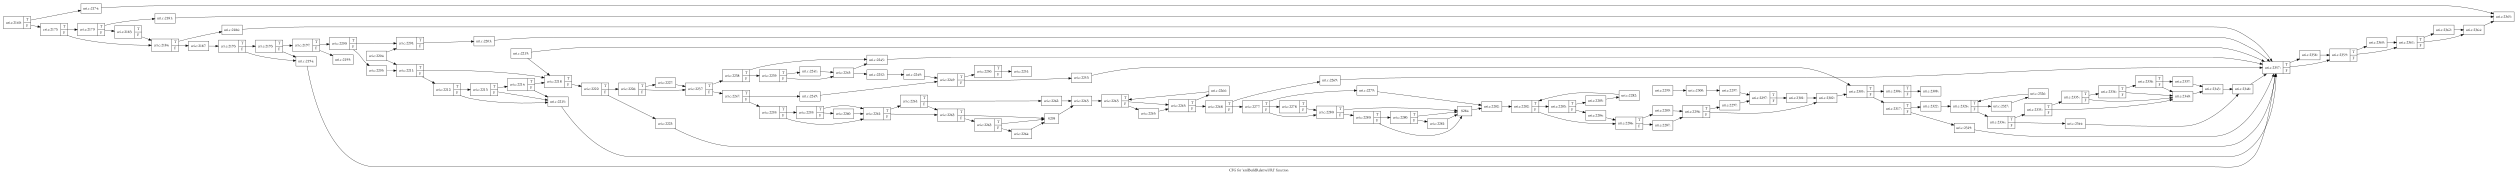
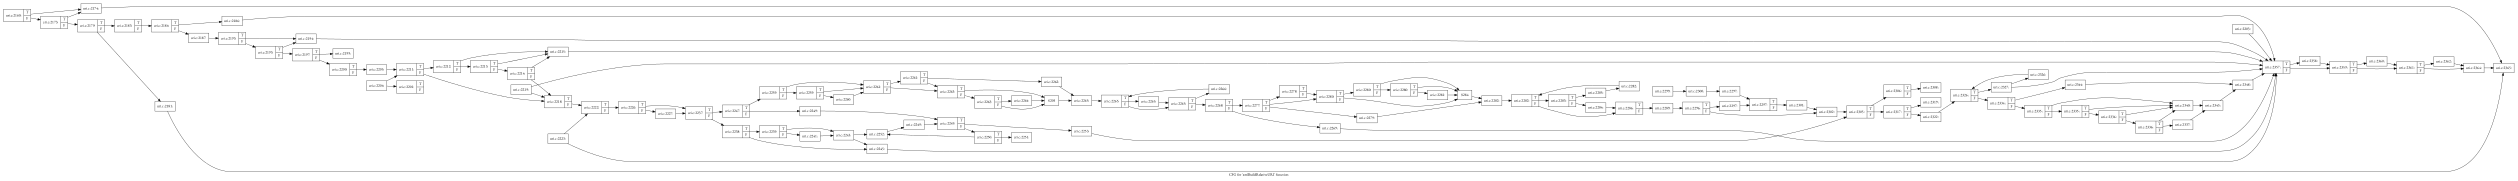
  digraph {
    fontname="EB Garamond"
    label="CFG for 'xmlBuildRelativeURI' function"
    rankdir=LR
    node [fontname="EB Garamond" shape=record]
    edge [fontname="EB Garamond"]
    n1 [label="{uri.c:2160:|{<s0>T|<s1>F}}"]
    n2 [label="{uri.c:2174:}"]
    n3 [label="{uri.c:2173:|{<s0>T|<s1>F}}"]
    n4 [label="{uri.c:2365:}"]
    n5 [label="{uri.c:2179:|{<s0>T|<s1>F}}"]
    n6 [label="{uri.c:2181:}"]
    n7 [label="{uri.c:2183:|{<s0>T|<s1>F}}"]
    n8 [label="{uri.c:2184:|{<s0>T|<s1>F}}"]
    n9 [label="{uri.c:2186:}"]
    n10 [label="{uri.c:2187:}"]
    n11 [label="{uri.c:2357:|{<s0>T|<s1>F}}"]
    n12 [label="{uri.c:2193:|{<s0>T|<s1>F}}"]
    n13 [label="{uri.c:2194:}"]
    n14 [label="{uri.c:2193:|{<s0>T|<s1>F}}"]
    n15 [label="{uri.c:2358:}"]
    n16 [label="{uri.c:2359:|{<s0>T|<s1>F}}"]
    n17 [label="{uri.c:2360:}"]
    n18 [label="{uri.c:2361:|{<s0>T|<s1>F}}"]
    n19 [label="{uri.c:2197:|{<s0>T|<s1>F}}"]
    n20 [label="{uri.c:2199:}"]
    n21 [label="{uri.c:2200:|{<s0>T|<s1>F}}"]
    n22 [label="{uri.c:2201:|{<s0>T|<s1>F}}"]
    n23 [label="{uri.c:2205:}"]
    n24 [label="{uri.c:2203:}"]
    n25 [label="{uri.c:2211:|{<s0>T|<s1>F}}"]
    n26 [label="{uri.c:2204:}"]
    n27 [label="{uri.c:2212:|{<s0>T|<s1>F}}"]
    n28 [label="{uri.c:2218:|{<s0>T|<s1>F}}"]
    n29 [label="{uri.c:2215:}"]
    n30 [label="{uri.c:2213:|{<s0>T|<s1>F}}"]
    n31 [label="{uri.c:2222:|{<s0>T|<s1>F}}"]
    n32 [label="{uri.c:2214:|{<s0>T|<s1>F}}"]
    n33 [label="{uri.c:2219:}"]
    n34 [label="{uri.c:2223:}"]
    n35 [label="{uri.c:2226:|{<s0>T|<s1>F}}"]
    n36 [label="{uri.c:2227:}"]
    n37 [label="{uri.c:2237:|{<s0>T|<s1>F}}"]
    n38 [label="{uri.c:2238:|{<s0>T|<s1>F}}"]
    n39 [label="{uri.c:2247:|{<s0>T|<s1>F}}"]
    n40 [label="{uri.c:2239:|{<s0>T|<s1>F}}"]
    n41 [label="{uri.c:2245:}"]
    n42 [label="{uri.c:2249:}"]
    n43 [label="{uri.c:2259:|{<s0>T|<s1>F}}"]
    n44 [label="{uri.c:2241:}"]
    n45 [label="{uri.c:2243:}"]
    n46 [label="{uri.c:2249:|{<s0>T|<s1>F}}"]
    n47 [label="{uri.c:2259:|{<s0>T|<s1>F}}"]
    n48 [label="{uri.c:2261:|{<s0>T|<s1>F}}"]
    n49 [label="{uri.c:2252:}"]
    n50 [label="{uri.c:2250:|{<s0>T|<s1>F}}"]
    n51 [label="{uri.c:2253:}"]
    n52 [label="{uri.c:2260:}"]
    n53 [label="{uri.c:2261:|{<s0>T|<s1>F}}"]
    n54 [label="{uri.c:2263:|{<s0>T|<s1>F}}"]
    n55 [label="{uri.c:2251:}"]
    n56 [label="{uri.c:2305:|{<s0>T|<s1>F}}"]
    n57 [label="{uri.c:2249:}"]
    n58 [label="{uri.c:2306:|{<s0>T|<s1>F}}"]
    n59 [label="{uri.c:2317:|{<s0>T|<s1>F}}"]
    n60 [label="{uri.c:2308:}"]
    n61 [label="{uri.c:2319:}"]
    n62 [label="{uri.c:2322:}"]
    n63 [label="{uri.c:2262:}"]
    n64 [label="{uri.c:2263:|{<s0>T|<s1>F}}"]
    n65 [label="{%205}"]
    n66 [label="{uri.c:2265:}"]
    n67 [label="{uri.c:2264:}"]
    n68 [label="{uri.c:2265:|{<s0>T|<s1>F}}"]
    n69 [label="{uri.c:2265:}"]
    n70 [label="{uri.c:2265:|{<s0>T|<s1>F}}"]
    n71 [label="{uri.c:2266:}"]
    n72 [label="{uri.c:2268:|{<s0>T|<s1>F}}"]
    n73 [label="{uri.c:2269:}"]
    n74 [label="{uri.c:2277:|{<s0>T|<s1>F}}"]
    n75 [label="{uri.c:2278:|{<s0>T|<s1>F}}"]
    n76 [label="{uri.c:2280:|{<s0>T|<s1>F}}"]
    n77 [label="{uri.c:2279:}"]
    n78 [label="{uri.c:2280:|{<s0>T|<s1>F}}"]
    n79 [label="{%284}"]
    n80 [label="{uri.c:2282:}"]
    n81 [label="{uri.c:2280:|{<s0>T|<s1>F}}"]
    n82 [label="{uri.c:2282:|{<s0>T|<s1>F}}"]
    n83 [label="{uri.c:2283:|{<s0>T|<s1>F}}"]
    n84 [label="{uri.c:2286:|{<s0>T|<s1>F}}"]
    n85 [label="{uri.c:2281:}"]
    n86 [label="{uri.c:2284:}"]
    n87 [label="{uri.c:2285:}"]
-   n88 [label="{uri.c:2287:}"]
    n89 [label="{uri.c:2289:}"]
    n90 [label="{uri.c:2282:}"]
    n91 [label="{uri.c:2296:|{<s0>T|<s1>F}}"]
    n92 [label="{uri.c:2297:}"]
    n93 [label="{uri.c:2302:}"]
    n94 [label="{uri.c:2297:|{<s0>T|<s1>F}}"]
    n95 [label="{uri.c:2301:}"]
    n96 [label="{uri.c:2299:}"]
    n97 [label="{uri.c:2300:}"]
    n98 [label="{uri.c:2297:}"]
    n99 [label="{uri.c:2326:|{<s0>T|<s1>F}}"]
    n100 [label="{uri.c:2327:}"]
    n101 [label="{uri.c:2334:|{<s0>T|<s1>F}}"]
    n102 [label="{uri.c:2326:}"]
    n103 [label="{uri.c:2335:|{<s0>T|<s1>F}}"]
    n104 [label="{uri.c:2344:}"]
    n105 [label="{uri.c:2335:|{<s0>T|<s1>F}}"]
    n106 [label="{uri.c:2340:}"]
    n107 [label="{uri.c:2348:}"]
    n108 [label="{uri.c:2336:|{<s0>T|<s1>F}}"]
    n109 [label="{uri.c:2343:}"]
    n110 [label="{uri.c:2336:|{<s0>T|<s1>F}}"]
    n111 [label="{uri.c:2337:}"]
    n112 [label="{uri.c:2362:}"]
    n113 [label="{uri.c:2364:}"]
    n1 -> n2
    n1 -> n3
    n2 -> n4
-   n3 -> n8
+   n3 -> n2
    n3 -> n5
    n5 -> n6
    n5 -> n7
    n6 -> n4
    n7 -> n8
    n8 -> n9
    n8 -> n10
    n9 -> n11
    n10 -> n12
    n11 -> n15
    n11 -> n16
    n12 -> n13
    n12 -> n14
    n13 -> n11
    n14 -> n13
    n14 -> n19
    n15 -> n16
    n16 -> n17
    n16 -> n18
    n17 -> n18
    n18 -> n112
    n18 -> n113
    n19 -> n20
    n19 -> n21
-   n21 -> n22
    n21 -> n23
-   n22 -> n24
    n23 -> n25
    n24 -> n11
    n25 -> n27
    n25 -> n28
    n26 -> n22
    n26 -> n25
    n27 -> n29
    n27 -> n30
    n28 -> n31
    n29 -> n11
    n30 -> n29
    n30 -> n32
-   n31 -> n34
+   n34 -> n31
    n31 -> n35
    n32 -> n28
    n32 -> n29
    n33 -> n11
    n33 -> n28
    n34 -> n11
    n35 -> n36
    n35 -> n37
    n36 -> n37
    n37 -> n38
    n37 -> n39
    n38 -> n40
    n38 -> n41
    n39 -> n42
    n39 -> n43
    n40 -> n44
    n40 -> n45
    n41 -> n11
    n42 -> n46
    n43 -> n47
    n43 -> n48
    n44 -> n45
    n45 -> n41
    n45 -> n49
    n46 -> n50
    n46 -> n51
    n47 -> n48
    n47 -> n52
    n48 -> n53
    n48 -> n54
    n49 -> n57
+   n50 -> n49
    n50 -> n55
    n51 -> n56
    n52 -> n48
    n53 -> n54
    n53 -> n63
    n54 -> n64
    n54 -> n65
    n56 -> n58
    n56 -> n59
    n57 -> n46
    n58 -> n60
    n59 -> n61
    n59 -> n62
-   n61 -> n11
+   n100 -> n11
    n62 -> n99
    n63 -> n66
    n64 -> n65
    n64 -> n67
    n65 -> n66
    n66 -> n68
    n67 -> n65
    n68 -> n69
    n68 -> n70
    n69 -> n70
    n70 -> n71
    n70 -> n72
    n71 -> n68
    n72 -> n73
    n72 -> n74
    n73 -> n11
    n74 -> n75
    n74 -> n76
    n74 -> n77
    n75 -> n76
    n76 -> n78
    n76 -> n79
    n77 -> n80
    n78 -> n79
    n78 -> n81
    n79 -> n80
    n80 -> n82
    n81 -> n79
    n81 -> n85
    n82 -> n83
    n82 -> n84
    n83 -> n86
    n83 -> n87
-   n84 -> n88
    n84 -> n89
    n85 -> n79
    n86 -> n84
    n87 -> n90
-   n88 -> n91
    n89 -> n91
    n90 -> n82
    n91 -> n92
    n91 -> n93
    n92 -> n94
    n93 -> n56
    n94 -> n95
    n95 -> n93
    n96 -> n97
    n97 -> n98
    n98 -> n94
    n99 -> n100
    n99 -> n101
    n100 -> n102
    n101 -> n103
    n101 -> n104
    n102 -> n99
    n103 -> n105
    n103 -> n106
    n104 -> n107
    n105 -> n106
    n105 -> n108
    n106 -> n109
    n107 -> n11
    n108 -> n106
    n108 -> n110
    n109 -> n107
    n110 -> n106
    n110 -> n111
    n111 -> n109
    n112 -> n113
    n113 -> n4
  }
